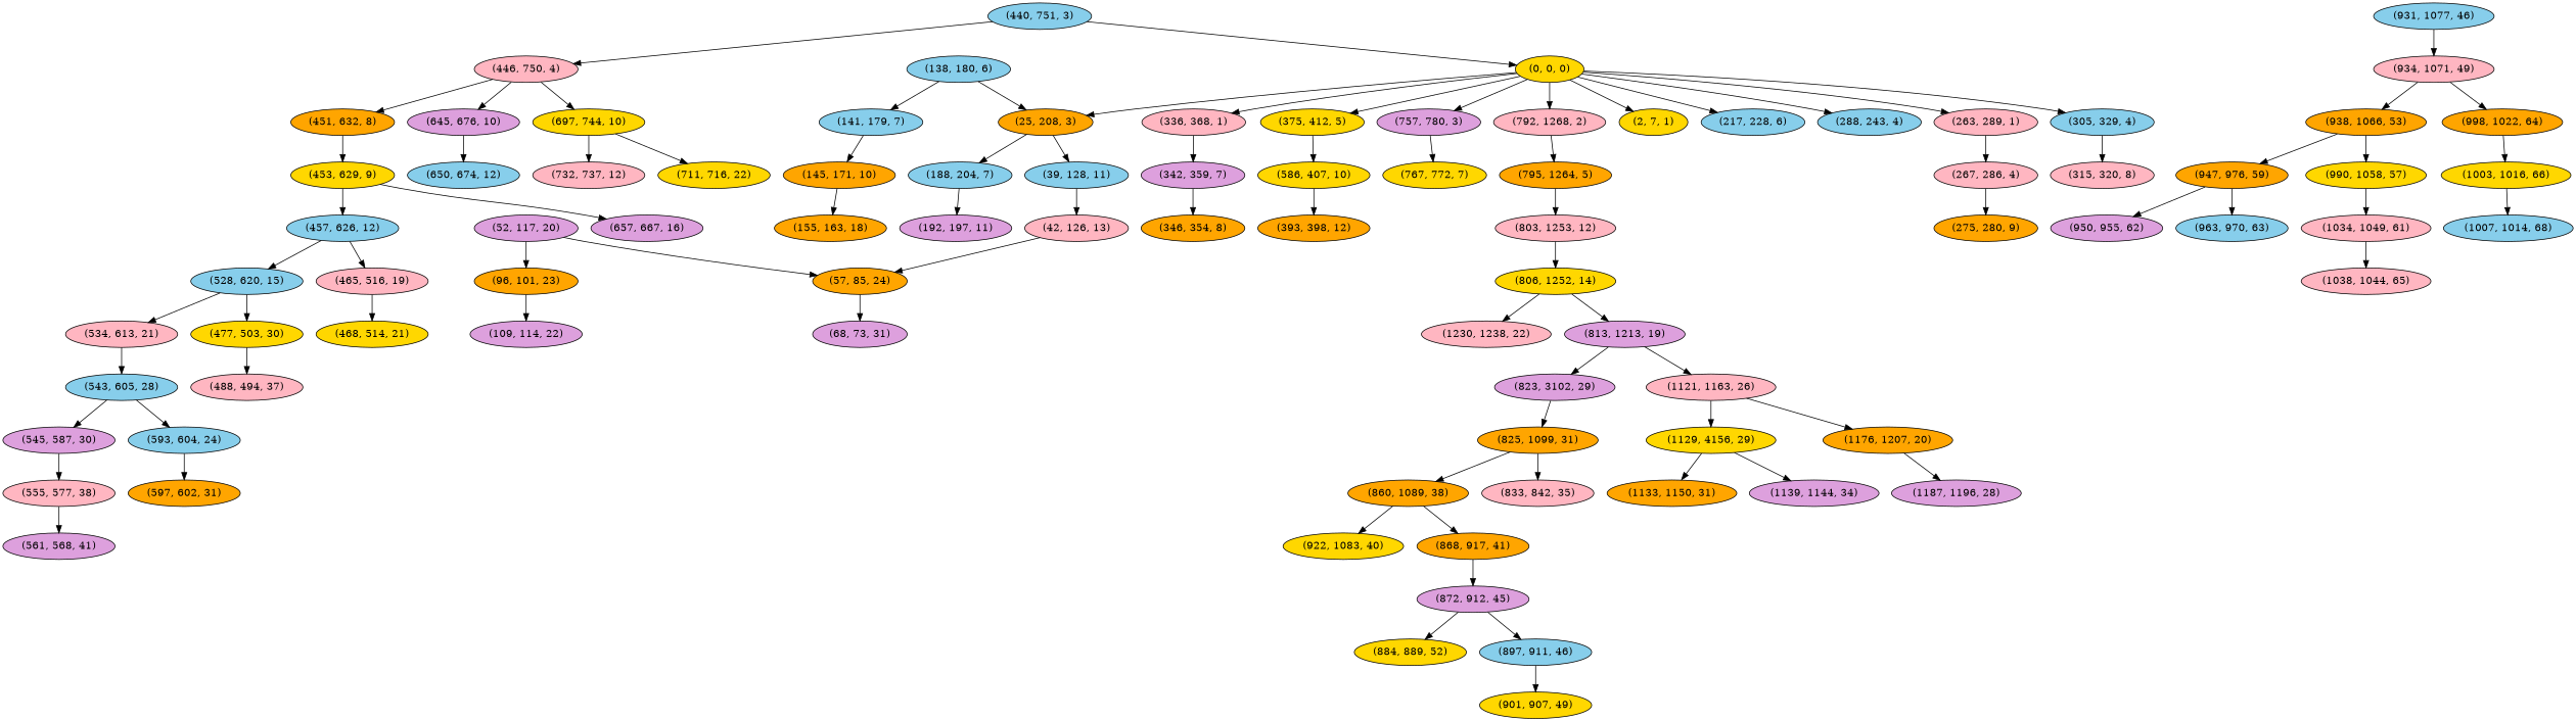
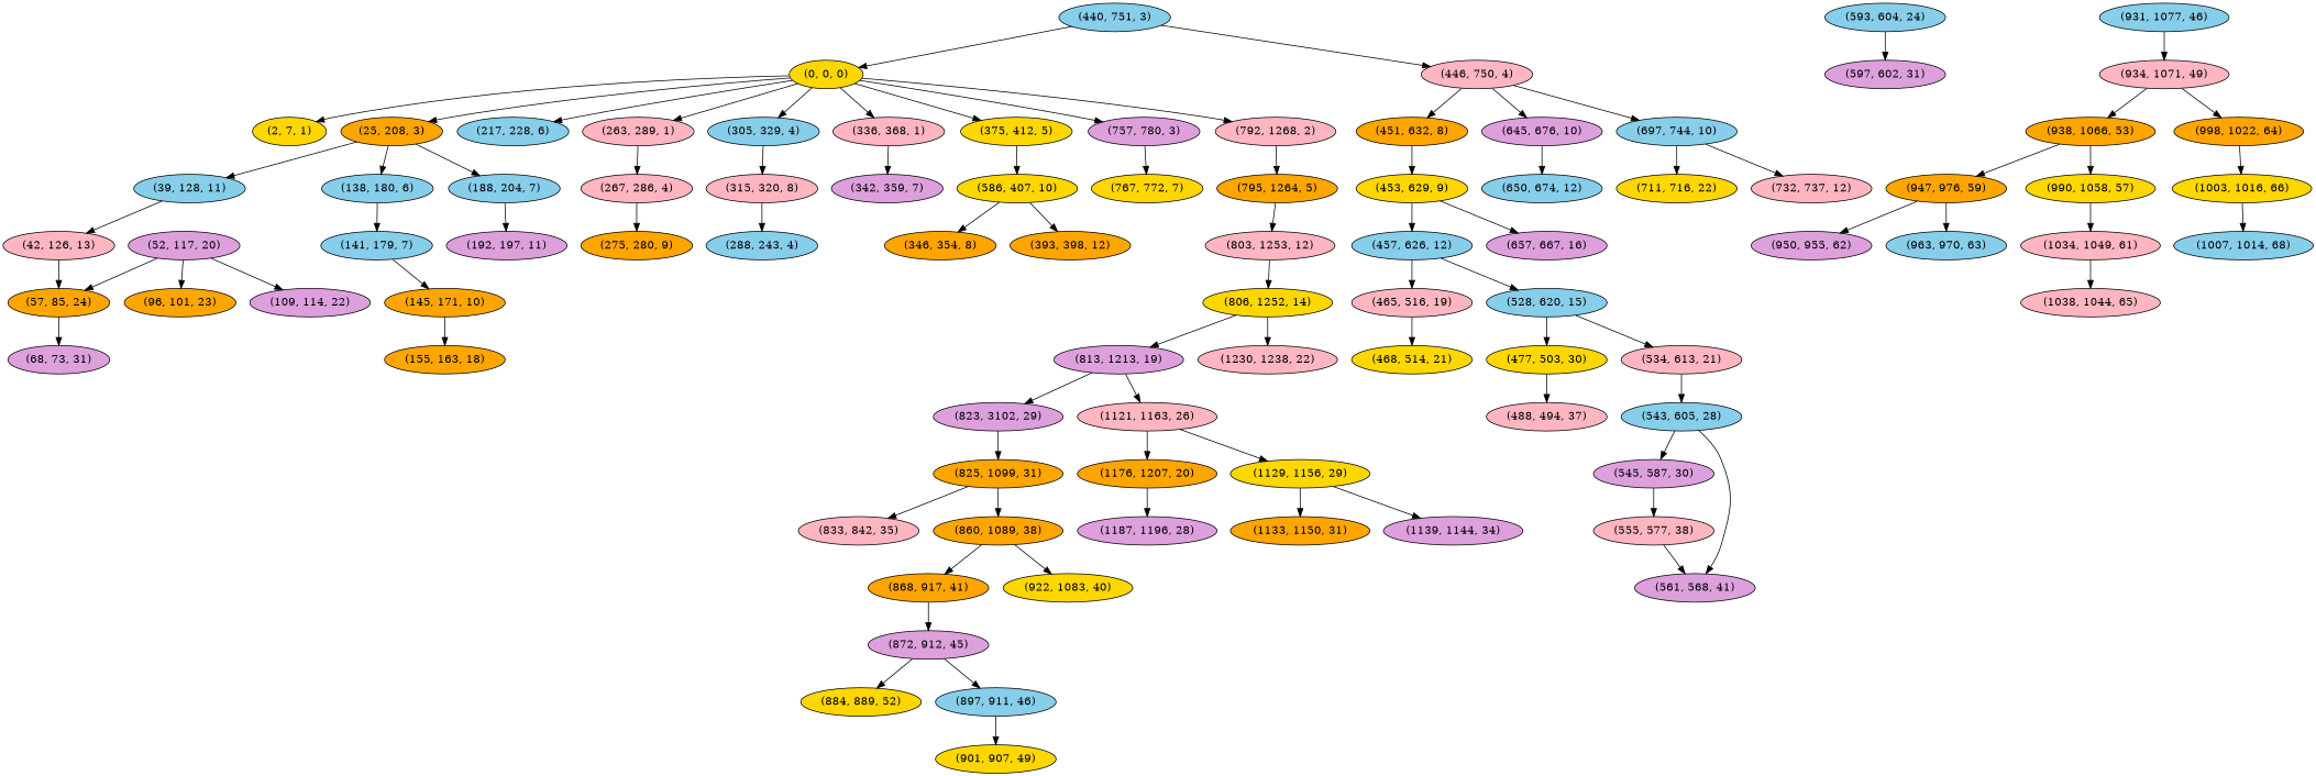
  digraph {
    node [fillcolor=orange style=filled]
    "(0, 0, 0)" [fillcolor=gold]
    n2 [fillcolor=gold label="(2, 7, 1)"]
    "(25, 208, 3)"
    "(217, 228, 6)" [fillcolor=skyblue]
    n5 [fillcolor=skyblue label="(288, 243, 4)"]
    "(263, 289, 1)" [fillcolor=lightpink]
    "(305, 329, 4)" [fillcolor=skyblue]
    "(336, 368, 1)" [fillcolor=lightpink]
    "(375, 412, 5)" [fillcolor=gold]
    "(757, 780, 3)" [fillcolor=plum]
    "(792, 1268, 2)" [fillcolor=lightpink]
    "(39, 128, 11)" [fillcolor=skyblue]
    "(138, 180, 6)" [fillcolor=skyblue]
    "(188, 204, 7)" [fillcolor=skyblue]
    "(267, 286, 4)" [fillcolor=lightpink]
    "(315, 320, 8)" [fillcolor=lightpink]
    "(342, 359, 7)" [fillcolor=plum]
    n18 [fillcolor=gold label="(586, 407, 10)"]
    "(440, 751, 3)" [fillcolor=skyblue]
    "(446, 750, 4)" [fillcolor=lightpink]
    "(767, 772, 7)" [fillcolor=gold]
    "(795, 1264, 5)"
    "(42, 126, 13)" [fillcolor=lightpink]
    "(141, 179, 7)" [fillcolor=skyblue]
    "(192, 197, 11)" [fillcolor=plum]
    "(57, 85, 24)"
    "(52, 117, 20)" [fillcolor=plum]
    "(96, 101, 23)"
    "(109, 114, 22)" [fillcolor=plum]
    "(68, 73, 31)" [fillcolor=plum]
    "(145, 171, 10)"
    "(155, 163, 18)"
    "(275, 280, 9)"
    "(346, 354, 8)"
    "(393, 398, 12)"
    "(451, 632, 8)"
    "(645, 676, 10)" [fillcolor=plum]
-   "(697, 744, 10)" [fillcolor=gold]
+   "(697, 744, 10)" [fillcolor=skyblue]
    "(453, 629, 9)" [fillcolor=gold]
    "(650, 674, 12)" [fillcolor=skyblue]
    "(711, 716, 22)" [fillcolor=gold]
    "(732, 737, 12)" [fillcolor=lightpink]
    "(457, 626, 12)" [fillcolor=skyblue]
    "(657, 667, 16)" [fillcolor=plum]
    "(465, 516, 19)" [fillcolor=lightpink]
    "(528, 620, 15)" [fillcolor=skyblue]
    "(468, 514, 21)" [fillcolor=gold]
    "(477, 503, 30)" [fillcolor=gold]
    "(534, 613, 21)" [fillcolor=lightpink]
    "(488, 494, 37)" [fillcolor=lightpink]
    "(543, 605, 28)" [fillcolor=skyblue]
    "(545, 587, 30)" [fillcolor=plum]
    n53 [fillcolor=skyblue label="(593, 604, 24)"]
    "(555, 577, 38)" [fillcolor=lightpink]
-   "(597, 602, 31)"
+   "(597, 602, 31)" [fillcolor=plum]
    "(561, 568, 41)" [fillcolor=plum]
    n57 [fillcolor=lightpink label="(803, 1253, 12)"]
    "(806, 1252, 14)" [fillcolor=gold]
    "(813, 1213, 19)" [fillcolor=plum]
    "(1230, 1238, 22)" [fillcolor=lightpink]
    n61 [fillcolor=plum label="(823, 3102, 29)"]
    "(1121, 1163, 26)" [fillcolor=lightpink]
    "(825, 1099, 31)"
    "(1176, 1207, 20)"
-   "(1129, 1156, 29)" [fillcolor=gold label="(1129, 4156, 29)"]
+   "(1129, 1156, 29)" [fillcolor=gold]
    "(1187, 1196, 28)" [fillcolor=plum]
    "(833, 842, 35)" [fillcolor=lightpink]
    "(860, 1089, 38)"
    "(868, 917, 41)"
    "(922, 1083, 40)" [fillcolor=gold]
    "(872, 912, 45)" [fillcolor=plum]
    "(884, 889, 52)" [fillcolor=gold]
    "(897, 911, 46)" [fillcolor=skyblue]
    "(901, 907, 49)" [fillcolor=gold]
    "(931, 1077, 46)" [fillcolor=skyblue]
    "(934, 1071, 49)" [fillcolor=lightpink]
    "(938, 1066, 53)"
    "(998, 1022, 64)"
    "(947, 976, 59)"
    "(990, 1058, 57)" [fillcolor=gold]
    "(950, 955, 62)" [fillcolor=plum]
    "(963, 970, 63)" [fillcolor=skyblue]
    "(1034, 1049, 61)" [fillcolor=lightpink]
    "(1003, 1016, 66)" [fillcolor=gold]
    "(1038, 1044, 65)" [fillcolor=lightpink]
    "(1007, 1014, 68)" [fillcolor=skyblue]
    "(1133, 1150, 31)"
    "(1139, 1144, 34)" [fillcolor=plum]
    "(0, 0, 0)" -> n2
    "(0, 0, 0)" -> "(25, 208, 3)"
    "(0, 0, 0)" -> "(217, 228, 6)"
-   "(0, 0, 0)" -> n5
+   "(315, 320, 8)" -> n5
    "(0, 0, 0)" -> "(263, 289, 1)"
    "(0, 0, 0)" -> "(305, 329, 4)"
    "(0, 0, 0)" -> "(336, 368, 1)"
    "(0, 0, 0)" -> "(375, 412, 5)"
    "(0, 0, 0)" -> "(757, 780, 3)"
    "(0, 0, 0)" -> "(792, 1268, 2)"
    "(25, 208, 3)" -> "(39, 128, 11)"
-   "(138, 180, 6)" -> "(25, 208, 3)"
+   "(25, 208, 3)" -> "(138, 180, 6)"
    "(25, 208, 3)" -> "(188, 204, 7)"
    "(263, 289, 1)" -> "(267, 286, 4)"
    "(305, 329, 4)" -> "(315, 320, 8)"
    "(336, 368, 1)" -> "(342, 359, 7)"
    "(375, 412, 5)" -> n18
    "(757, 780, 3)" -> "(767, 772, 7)"
    "(792, 1268, 2)" -> "(795, 1264, 5)"
    "(39, 128, 11)" -> "(42, 126, 13)"
    "(138, 180, 6)" -> "(141, 179, 7)"
    "(188, 204, 7)" -> "(192, 197, 11)"
    "(267, 286, 4)" -> "(275, 280, 9)"
-   "(342, 359, 7)" -> "(346, 354, 8)"
+   n18 -> "(346, 354, 8)"
    n18 -> "(393, 398, 12)"
    "(440, 751, 3)" -> "(0, 0, 0)"
    "(440, 751, 3)" -> "(446, 750, 4)"
    "(446, 750, 4)" -> "(451, 632, 8)"
    "(446, 750, 4)" -> "(645, 676, 10)"
    "(446, 750, 4)" -> "(697, 744, 10)"
    "(795, 1264, 5)" -> n57
    "(42, 126, 13)" -> "(57, 85, 24)"
    "(141, 179, 7)" -> "(145, 171, 10)"
    "(57, 85, 24)" -> "(68, 73, 31)"
    "(52, 117, 20)" -> "(57, 85, 24)"
    "(52, 117, 20)" -> "(96, 101, 23)"
-   "(96, 101, 23)" -> "(109, 114, 22)"
+   "(52, 117, 20)" -> "(109, 114, 22)"
    "(145, 171, 10)" -> "(155, 163, 18)"
    "(451, 632, 8)" -> "(453, 629, 9)"
    "(645, 676, 10)" -> "(650, 674, 12)"
    "(697, 744, 10)" -> "(711, 716, 22)"
    "(697, 744, 10)" -> "(732, 737, 12)"
    "(453, 629, 9)" -> "(457, 626, 12)"
    "(453, 629, 9)" -> "(657, 667, 16)"
    "(457, 626, 12)" -> "(465, 516, 19)"
    "(457, 626, 12)" -> "(528, 620, 15)"
    "(465, 516, 19)" -> "(468, 514, 21)"
    "(528, 620, 15)" -> "(477, 503, 30)"
    "(528, 620, 15)" -> "(534, 613, 21)"
    "(477, 503, 30)" -> "(488, 494, 37)"
    "(534, 613, 21)" -> "(543, 605, 28)"
    "(543, 605, 28)" -> "(545, 587, 30)"
-   "(543, 605, 28)" -> n53
+   "(543, 605, 28)" -> "(561, 568, 41)"
    "(545, 587, 30)" -> "(555, 577, 38)"
    n53 -> "(597, 602, 31)"
    "(555, 577, 38)" -> "(561, 568, 41)"
    n57 -> "(806, 1252, 14)"
    "(806, 1252, 14)" -> "(813, 1213, 19)"
    "(806, 1252, 14)" -> "(1230, 1238, 22)"
    "(813, 1213, 19)" -> n61
    "(813, 1213, 19)" -> "(1121, 1163, 26)"
    n61 -> "(825, 1099, 31)"
    "(1121, 1163, 26)" -> "(1176, 1207, 20)"
    "(1121, 1163, 26)" -> "(1129, 1156, 29)"
    "(825, 1099, 31)" -> "(833, 842, 35)"
    "(825, 1099, 31)" -> "(860, 1089, 38)"
    "(1176, 1207, 20)" -> "(1187, 1196, 28)"
    "(1129, 1156, 29)" -> "(1133, 1150, 31)"
    "(1129, 1156, 29)" -> "(1139, 1144, 34)"
    "(860, 1089, 38)" -> "(868, 917, 41)"
    "(860, 1089, 38)" -> "(922, 1083, 40)"
    "(868, 917, 41)" -> "(872, 912, 45)"
    "(872, 912, 45)" -> "(884, 889, 52)"
    "(872, 912, 45)" -> "(897, 911, 46)"
    "(897, 911, 46)" -> "(901, 907, 49)"
    "(931, 1077, 46)" -> "(934, 1071, 49)"
    "(934, 1071, 49)" -> "(938, 1066, 53)"
    "(934, 1071, 49)" -> "(998, 1022, 64)"
    "(938, 1066, 53)" -> "(947, 976, 59)"
    "(938, 1066, 53)" -> "(990, 1058, 57)"
    "(998, 1022, 64)" -> "(1003, 1016, 66)"
    "(947, 976, 59)" -> "(950, 955, 62)"
    "(947, 976, 59)" -> "(963, 970, 63)"
    "(990, 1058, 57)" -> "(1034, 1049, 61)"
    "(1034, 1049, 61)" -> "(1038, 1044, 65)"
    "(1003, 1016, 66)" -> "(1007, 1014, 68)"
  }
